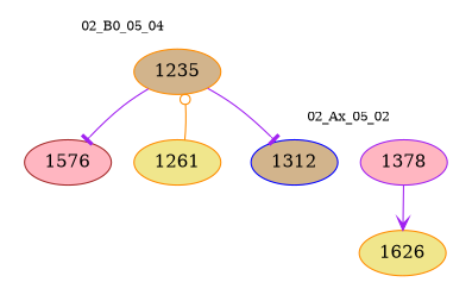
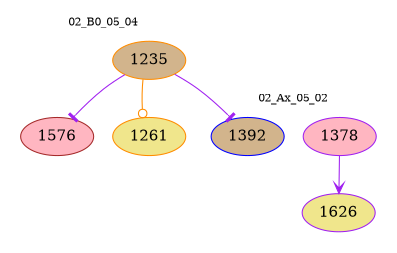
  digraph {
    node [color=purple fillcolor=lightpink style=filled]
    edge [arrowhead=tee color=purple]
    n1 [label=1378]
-   n2 [color=blue fillcolor=tan label=1312]
-   n3 [color=darkorange fillcolor=khaki label=1626]
+   n2 [color=blue fillcolor=tan label=1392]
+   n3 [fillcolor=khaki label=1626]
    n4 [color=darkorange fillcolor=tan label=1235]
    n5 [color=brown label=1576]
    n6 [color=darkorange fillcolor=khaki label=1261]
    subgraph cluster_1 {
      color=white
      fontsize=10
      label="02_Ax_05_02"
      n1
      n2
      n3
    }
    subgraph cluster_2 {
      color=white
      fontsize=10
      label="02_B0_05_04"
      n4
      n5
      n6
    }
    n1 -> n3 [arrowhead=vee]
    n4 -> n2
    n4 -> n5
-   n6 -> n4 [arrowhead=odot color=darkorange]
+   n4 -> n6 [arrowhead=odot color=darkorange]
  }
